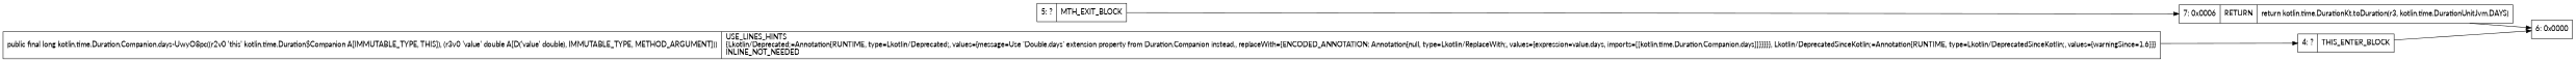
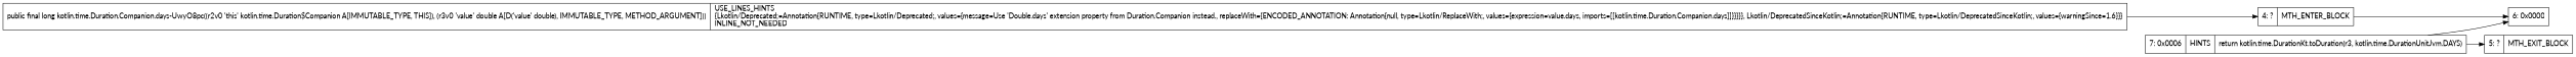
  digraph {
    fontname=Lato
    rankdir=LR
    node [fontname=Lato shape=record]
    edge [fontname=Lato]
-   n1 [label="{4\:\ ?|THIS_ENTER_BLOCK\l}"]
+   n1 [label="{4\:\ ?|MTH_ENTER_BLOCK\l}"]
    n2 [label="{6\:\ 0x0000}"]
-   n3 [label="{7\:\ 0x0006|RETURN\l|return kotlin.time.DurationKt.toDuration(r3, kotlin.time.DurationUnitJvm.DAYS)\l}"]
+   n3 [label="{7\:\ 0x0006|HINTS\l|return kotlin.time.DurationKt.toDuration(r3, kotlin.time.DurationUnitJvm.DAYS)\l}"]
    n4 [label="{5\:\ ?|MTH_EXIT_BLOCK\l}"]
    n5 [label="{public final long kotlin.time.Duration.Companion.days\-UwyO8pc((r2v0 'this' kotlin.time.Duration$Companion A[IMMUTABLE_TYPE, THIS]), (r3v0 'value' double A[D('value' double), IMMUTABLE_TYPE, METHOD_ARGUMENT]))  | USE_LINES_HINTS\l\{Lkotlin\/Deprecated;=Annotation\{RUNTIME, type=Lkotlin\/Deprecated;, values=\{message=Use 'Double.days' extension property from Duration.Companion instead., replaceWith=\{ENCODED_ANNOTATION: Annotation\{null, type=Lkotlin\/ReplaceWith;, values=\{expression=value.days, imports=[[kotlin.time.Duration.Companion.days]]\}\}\}\}\}, Lkotlin\/DeprecatedSinceKotlin;=Annotation\{RUNTIME, type=Lkotlin\/DeprecatedSinceKotlin;, values=\{warningSince=1.6\}\}\}\lINLINE_NOT_NEEDED\l}"]
    n1 -> n2
    n3 -> n2
-   n4 -> n3
+   n3 -> n4
    n5 -> n1
  }
